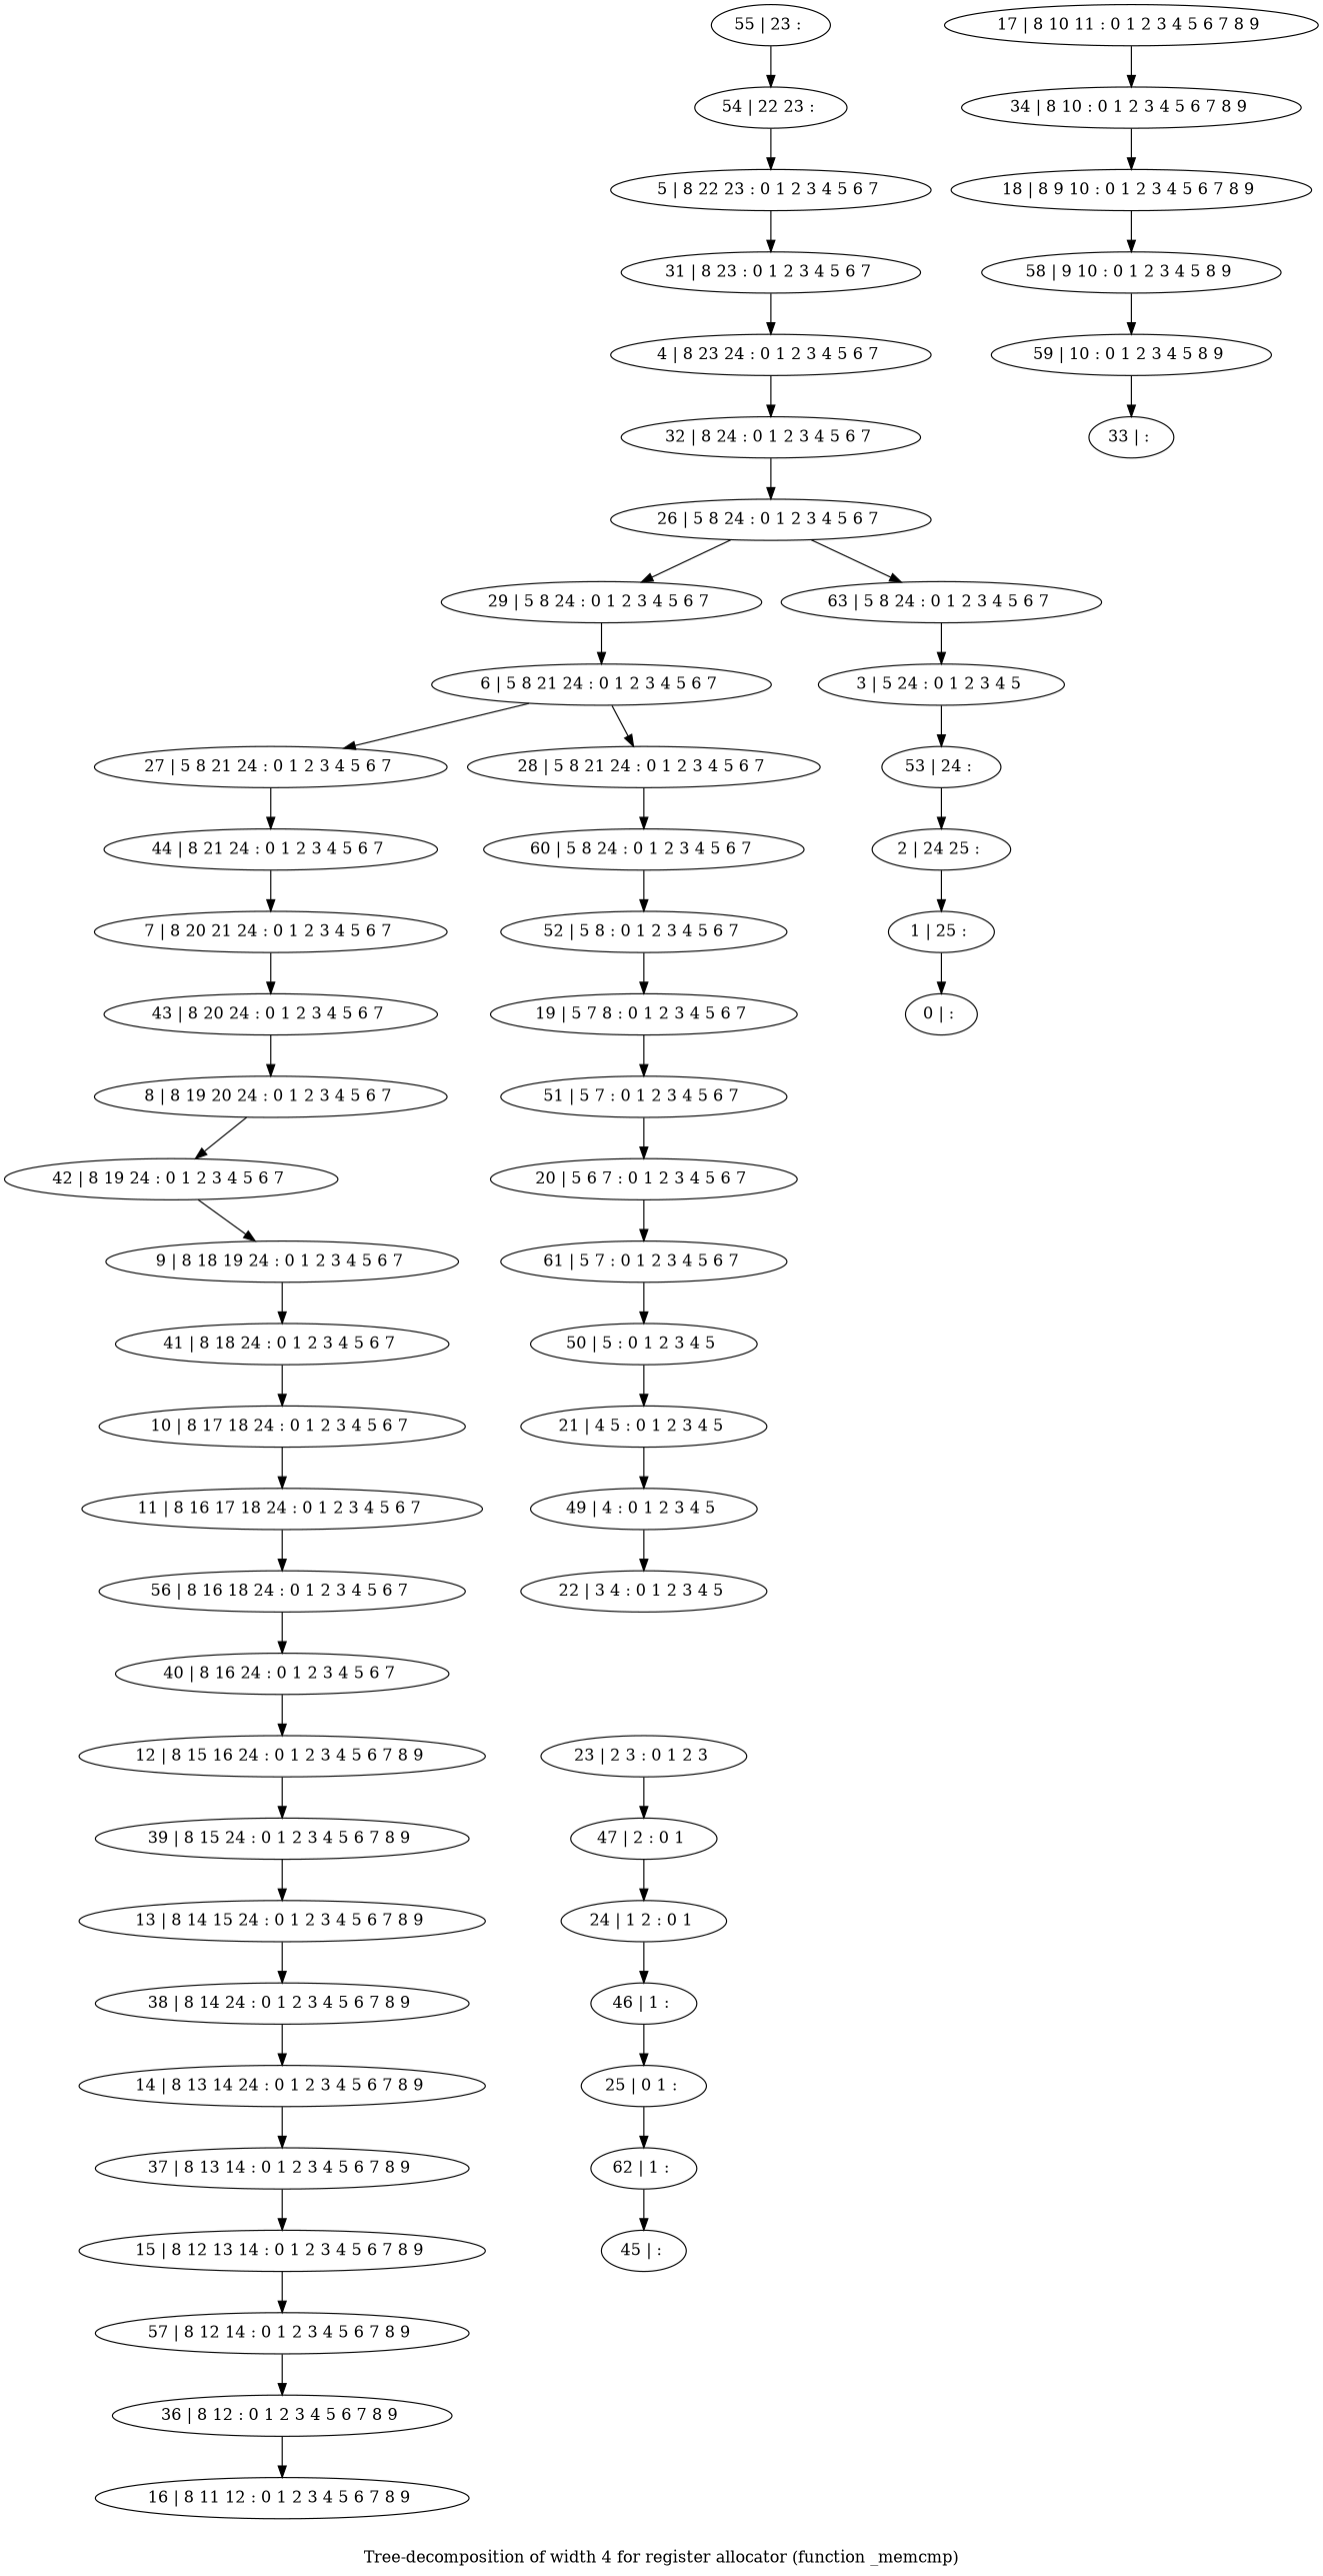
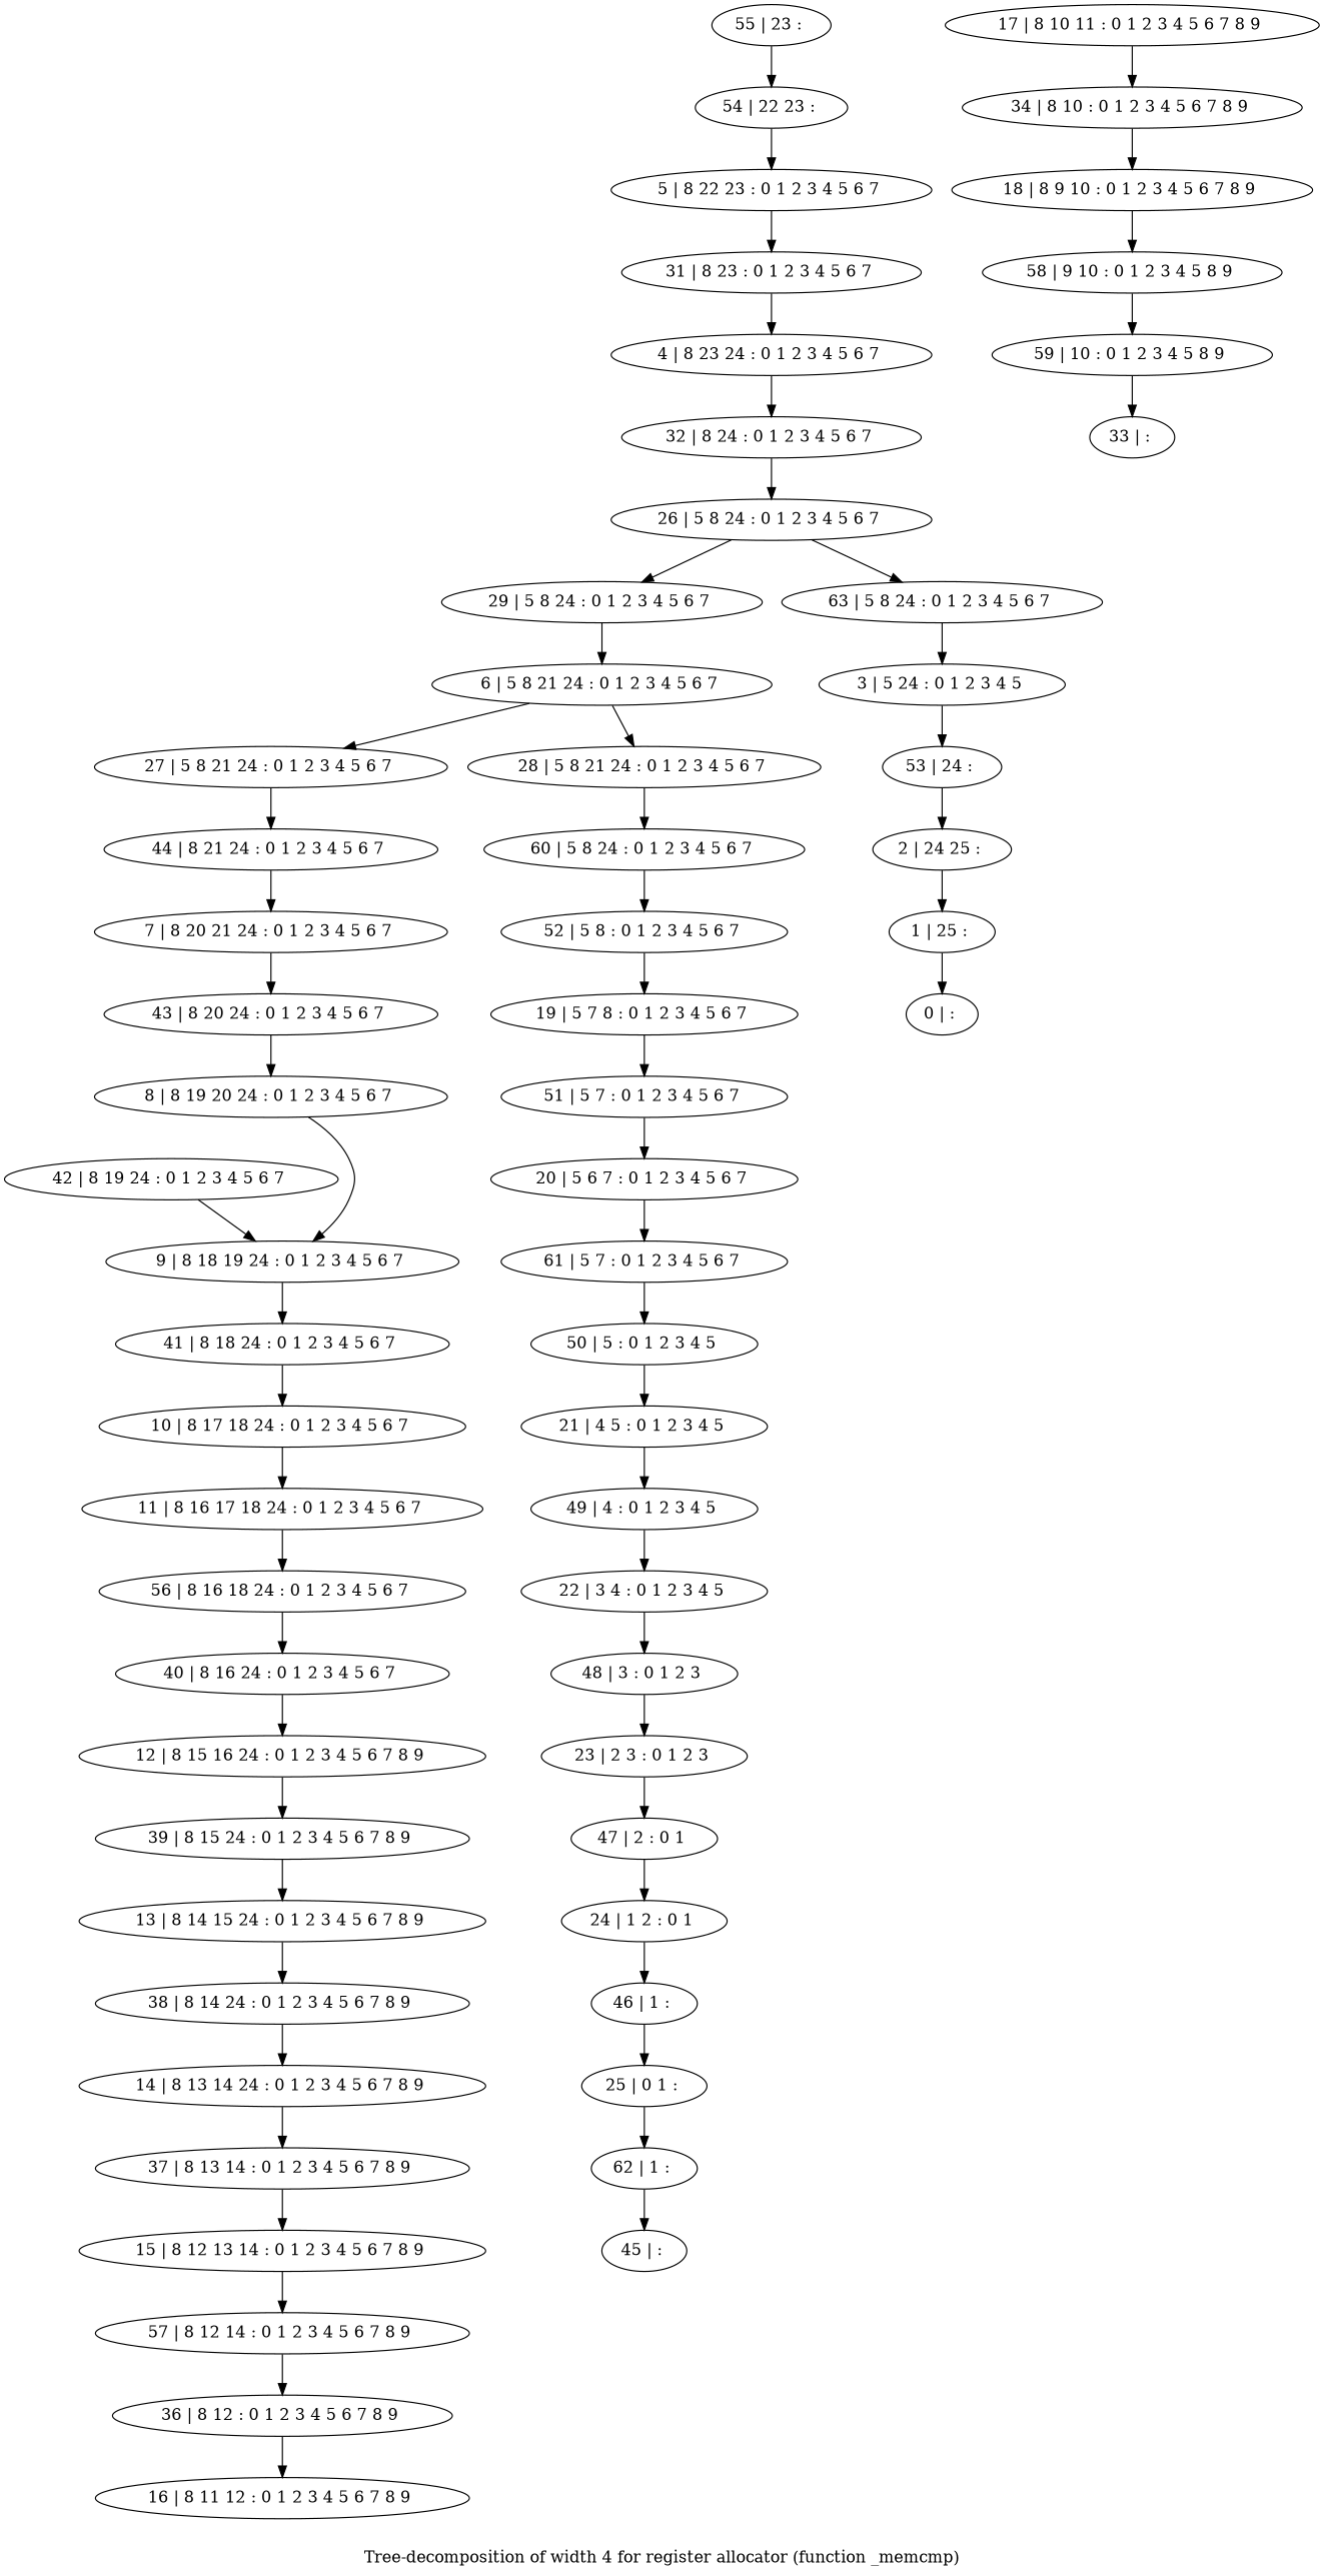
  digraph {
    label="Tree-decomposition of width 4 for register allocator (function _memcmp)"
    n1 [label="0 | : "]
    n2 [label="1 | 25 : "]
    n3 [label="2 | 24 25 : "]
    n4 [label="3 | 5 24 : 0 1 2 3 4 5 "]
    n5 [label="53 | 24 : "]
    n6 [label="4 | 8 23 24 : 0 1 2 3 4 5 6 7 "]
    n7 [label="32 | 8 24 : 0 1 2 3 4 5 6 7 "]
    n8 [label="26 | 5 8 24 : 0 1 2 3 4 5 6 7 "]
    n9 [label="5 | 8 22 23 : 0 1 2 3 4 5 6 7 "]
    n10 [label="31 | 8 23 : 0 1 2 3 4 5 6 7 "]
    n11 [label="6 | 5 8 21 24 : 0 1 2 3 4 5 6 7 "]
    n12 [label="27 | 5 8 21 24 : 0 1 2 3 4 5 6 7 "]
    n13 [label="28 | 5 8 21 24 : 0 1 2 3 4 5 6 7 "]
    n14 [label="44 | 8 21 24 : 0 1 2 3 4 5 6 7 "]
    n15 [label="60 | 5 8 24 : 0 1 2 3 4 5 6 7 "]
    n16 [label="7 | 8 20 21 24 : 0 1 2 3 4 5 6 7 "]
    n17 [label="43 | 8 20 24 : 0 1 2 3 4 5 6 7 "]
    n18 [label="8 | 8 19 20 24 : 0 1 2 3 4 5 6 7 "]
    n19 [label="42 | 8 19 24 : 0 1 2 3 4 5 6 7 "]
    n20 [label="9 | 8 18 19 24 : 0 1 2 3 4 5 6 7 "]
    n21 [label="41 | 8 18 24 : 0 1 2 3 4 5 6 7 "]
    n22 [label="10 | 8 17 18 24 : 0 1 2 3 4 5 6 7 "]
    n23 [label="11 | 8 16 17 18 24 : 0 1 2 3 4 5 6 7 "]
    n24 [label="56 | 8 16 18 24 : 0 1 2 3 4 5 6 7 "]
    n25 [label="40 | 8 16 24 : 0 1 2 3 4 5 6 7 "]
    n26 [label="12 | 8 15 16 24 : 0 1 2 3 4 5 6 7 8 9 "]
    n27 [label="39 | 8 15 24 : 0 1 2 3 4 5 6 7 8 9 "]
    n28 [label="13 | 8 14 15 24 : 0 1 2 3 4 5 6 7 8 9 "]
    n29 [label="38 | 8 14 24 : 0 1 2 3 4 5 6 7 8 9 "]
    n30 [label="14 | 8 13 14 24 : 0 1 2 3 4 5 6 7 8 9 "]
    n31 [label="37 | 8 13 14 : 0 1 2 3 4 5 6 7 8 9 "]
    n32 [label="15 | 8 12 13 14 : 0 1 2 3 4 5 6 7 8 9 "]
    n33 [label="57 | 8 12 14 : 0 1 2 3 4 5 6 7 8 9 "]
    n34 [label="36 | 8 12 : 0 1 2 3 4 5 6 7 8 9 "]
    n35 [label="16 | 8 11 12 : 0 1 2 3 4 5 6 7 8 9 "]
    n36 [label="17 | 8 10 11 : 0 1 2 3 4 5 6 7 8 9 "]
    n37 [label="34 | 8 10 : 0 1 2 3 4 5 6 7 8 9 "]
    n38 [label="18 | 8 9 10 : 0 1 2 3 4 5 6 7 8 9 "]
    n39 [label="58 | 9 10 : 0 1 2 3 4 5 8 9 "]
    n40 [label="59 | 10 : 0 1 2 3 4 5 8 9 "]
    n41 [label="19 | 5 7 8 : 0 1 2 3 4 5 6 7 "]
    n42 [label="51 | 5 7 : 0 1 2 3 4 5 6 7 "]
    n43 [label="20 | 5 6 7 : 0 1 2 3 4 5 6 7 "]
    n44 [label="61 | 5 7 : 0 1 2 3 4 5 6 7 "]
    n45 [label="50 | 5 : 0 1 2 3 4 5 "]
    n46 [label="21 | 4 5 : 0 1 2 3 4 5 "]
    n47 [label="49 | 4 : 0 1 2 3 4 5 "]
    n48 [label="22 | 3 4 : 0 1 2 3 4 5 "]
+   n49 [label="48 | 3 : 0 1 2 3 "]
    n50 [label="23 | 2 3 : 0 1 2 3 "]
    n51 [label="47 | 2 : 0 1 "]
    n52 [label="24 | 1 2 : 0 1 "]
    n53 [label="46 | 1 : "]
    n54 [label="25 | 0 1 : "]
    n55 [label="62 | 1 : "]
    n56 [label="45 | : "]
    n57 [label="29 | 5 8 24 : 0 1 2 3 4 5 6 7 "]
    n58 [label="63 | 5 8 24 : 0 1 2 3 4 5 6 7 "]
    n59 [label="52 | 5 8 : 0 1 2 3 4 5 6 7 "]
    n60 [label="55 | 23 : "]
    n61 [label="54 | 22 23 : "]
    n62 [label="33 | : "]
    n2 -> n1
    n3 -> n2
    n4 -> n5
    n5 -> n3
    n6 -> n7
    n7 -> n8
    n8 -> n57
    n8 -> n58
    n9 -> n10
    n10 -> n6
    n11 -> n12
    n11 -> n13
    n12 -> n14
    n13 -> n15
    n14 -> n16
    n15 -> n59
    n16 -> n17
    n17 -> n18
-   n18 -> n19
+   n18 -> n20
    n19 -> n20
    n20 -> n21
    n21 -> n22
    n22 -> n23
    n23 -> n24
    n24 -> n25
    n25 -> n26
    n26 -> n27
    n27 -> n28
    n28 -> n29
    n29 -> n30
    n30 -> n31
    n31 -> n32
    n32 -> n33
    n33 -> n34
    n34 -> n35
    n36 -> n37
    n37 -> n38
    n38 -> n39
    n39 -> n40
    n40 -> n62
    n41 -> n42
    n42 -> n43
    n43 -> n44
    n44 -> n45
    n45 -> n46
    n46 -> n47
    n47 -> n48
+   n48 -> n49
+   n49 -> n50
    n50 -> n51
    n51 -> n52
    n52 -> n53
    n53 -> n54
    n54 -> n55
    n55 -> n56
    n57 -> n11
    n58 -> n4
    n59 -> n41
    n60 -> n61
    n61 -> n9
  }
